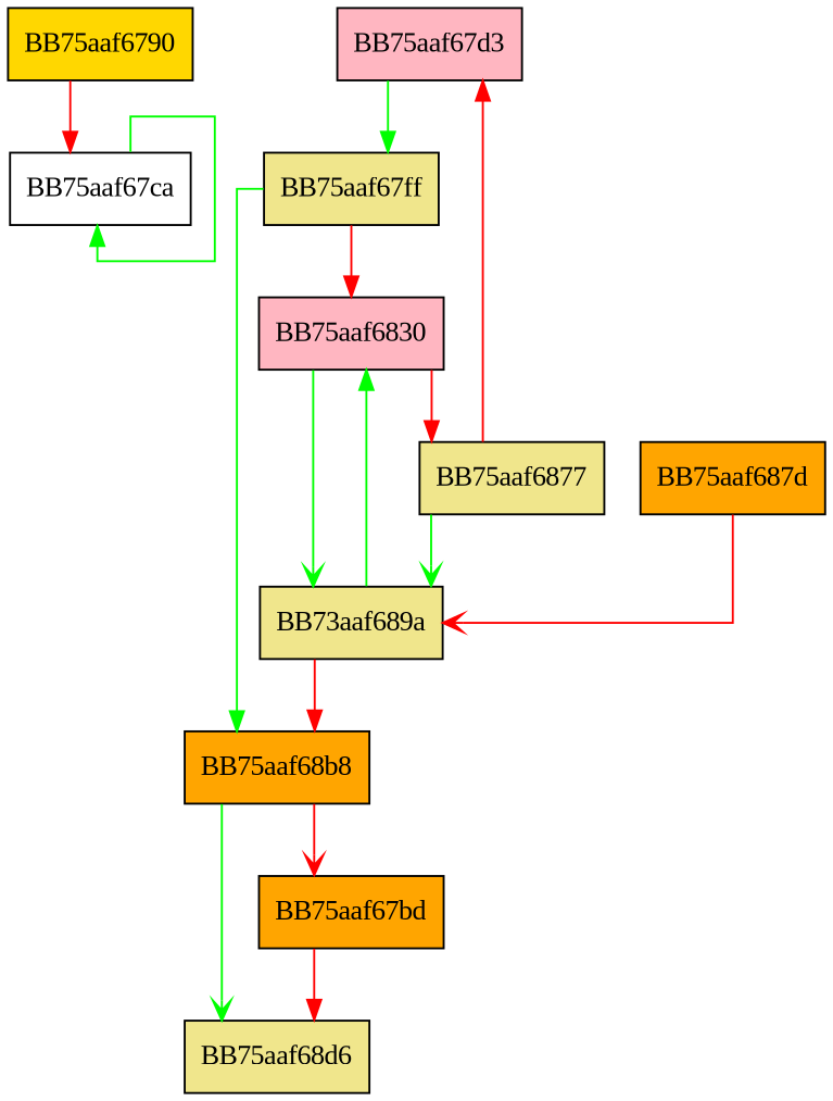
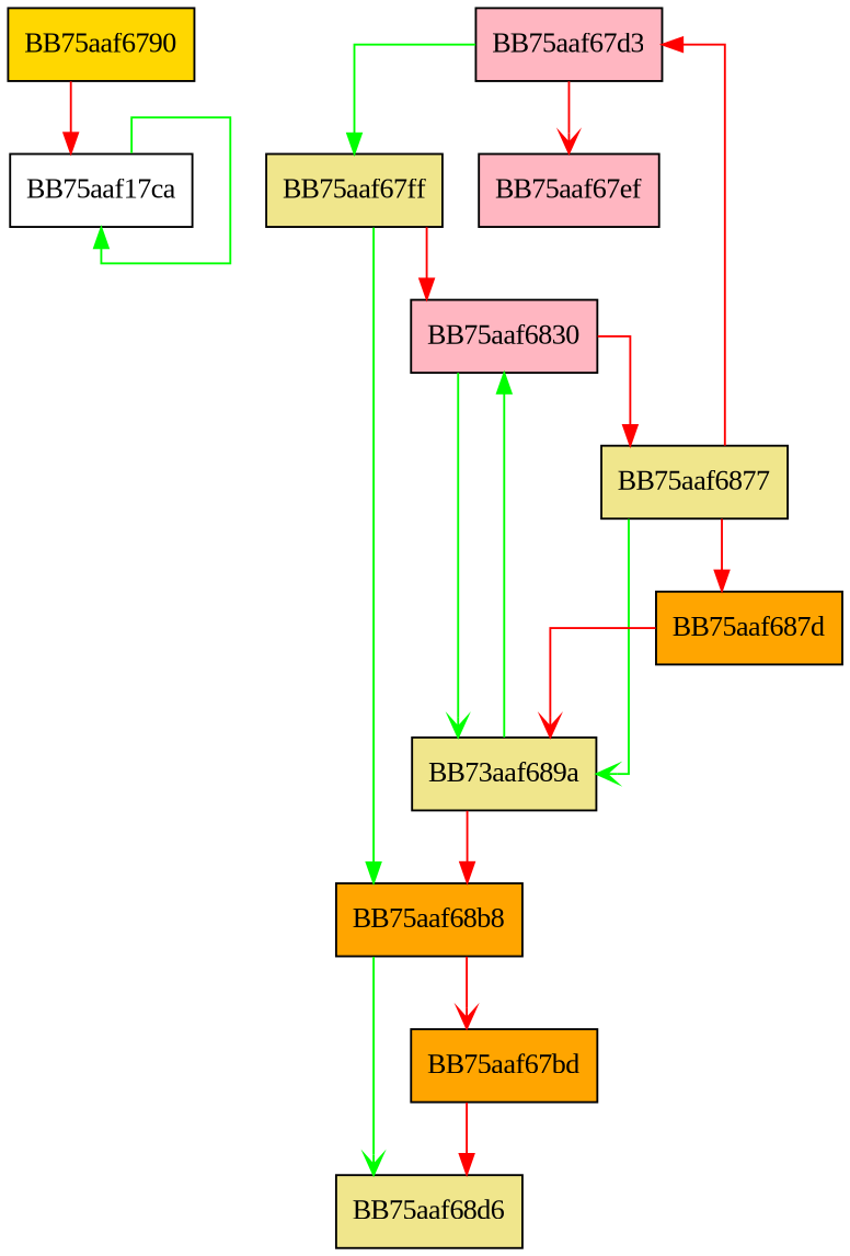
  digraph {
    fontname="Liberation Serif"
    splines=ortho
    node [fillcolor=khaki fontname="Liberation Serif" shape=box style=filled]
    edge [arrowhead=normal color=red fontname="Liberation Serif"]
    BB75aaf6790 [fillcolor=gold]
-   BB75aaf67ca [fillcolor=white]
+   BB75aaf67ca [fillcolor=white label=BB75aaf17ca]
    BB75aaf67d3 [fillcolor=lightpink]
    BB75aaf67ff
+   BB75aaf67ef [fillcolor=lightpink]
    BB75aaf68b8 [fillcolor=orange]
    BB75aaf6830 [fillcolor=lightpink]
    BB75aaf68d6
    n9 [fillcolor=orange label=BB75aaf67bd]
    n10 [label=BB73aaf689a]
    BB75aaf6877
    BB75aaf687d [fillcolor=orange]
    BB75aaf6790 -> BB75aaf67ca
    BB75aaf67ca -> BB75aaf67ca [color=green]
    BB75aaf67d3 -> BB75aaf67ff [color=green]
+   BB75aaf67d3 -> BB75aaf67ef [arrowhead=vee]
    BB75aaf67ff -> BB75aaf68b8 [color=green]
    BB75aaf67ff -> BB75aaf6830
    BB75aaf68b8 -> BB75aaf68d6 [arrowhead=vee color=green]
    BB75aaf68b8 -> n9 [arrowhead=vee]
    BB75aaf6830 -> n10 [arrowhead=vee color=green]
    BB75aaf6830 -> BB75aaf6877
    n9 -> BB75aaf68d6
    n10 -> BB75aaf68b8
    n10 -> BB75aaf6830 [color=green]
    BB75aaf6877 -> BB75aaf67d3
    BB75aaf6877 -> n10 [arrowhead=vee color=green]
+   BB75aaf6877 -> BB75aaf687d
    BB75aaf687d -> n10 [arrowhead=vee]
  }
